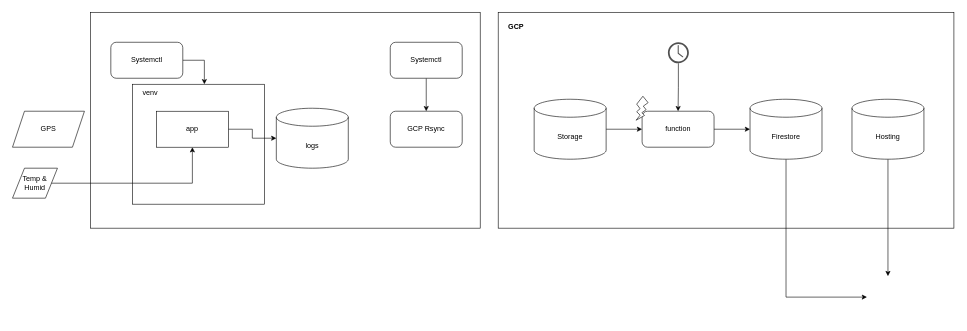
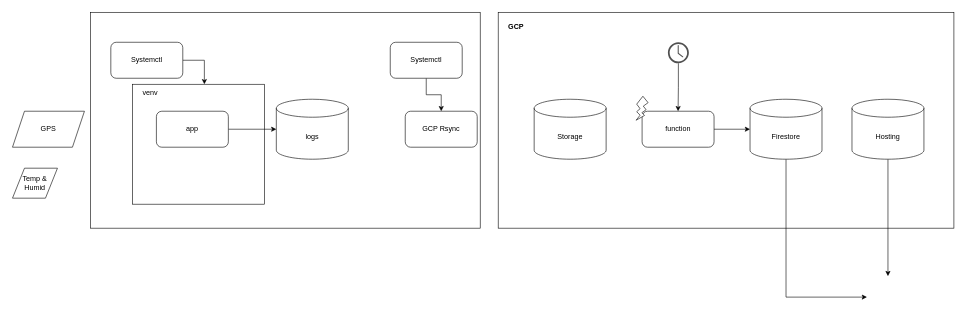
  <mxCell id="0" />
  <mxCell id="1" parent="0" />
  <mxCell id="2" value="" style="rounded=0;whiteSpace=wrap;html=1;" vertex="1" parent="1"><mxGeometry x="830" y="20" width="760" height="360" as="geometry" /></mxCell>
  <mxCell id="3" value="GPS" style="shape=parallelogram;perimeter=parallelogramPerimeter;whiteSpace=wrap;html=1;fixedSize=1;" vertex="1" parent="1"><mxGeometry x="20" y="185" width="120" height="60" as="geometry" /></mxCell>
  <mxCell id="4" value="Temp &amp;amp; Humid" style="shape=parallelogram;perimeter=parallelogramPerimeter;whiteSpace=wrap;html=1;fixedSize=1;" vertex="1" parent="1"><mxGeometry x="20" y="280" width="75" height="50" as="geometry" /></mxCell>
  <mxCell id="5" value="" style="rounded=0;whiteSpace=wrap;html=1;" vertex="1" parent="1"><mxGeometry x="150" y="20" width="650" height="360" as="geometry" /></mxCell>
  <mxCell id="6" value="" style="rounded=0;whiteSpace=wrap;html=1;" vertex="1" parent="1"><mxGeometry x="220" y="140" width="220" height="200" as="geometry" /></mxCell>
  <mxCell id="7" value="venv" style="text;html=1;strokeColor=none;fillColor=none;align=center;verticalAlign=middle;whiteSpace=wrap;rounded=0;" vertex="1" parent="1"><mxGeometry x="220" y="140" width="60" height="30" as="geometry" /></mxCell>
  <mxCell id="8" style="edgeStyle=orthogonalEdgeStyle;rounded=0;orthogonalLoop=1;jettySize=auto;html=1;" edge="1" parent="1" source="9" target="6"><mxGeometry relative="1" as="geometry"><Array as="points"><mxPoint x="340" y="100" /></Array></mxGeometry></mxCell>
  <mxCell id="9" value="Systemctl" style="rounded=1;whiteSpace=wrap;html=1;" vertex="1" parent="1"><mxGeometry x="184" y="70" width="120" height="60" as="geometry" /></mxCell>
- <mxCell id="10" style="edgeStyle=orthogonalEdgeStyle;rounded=0;orthogonalLoop=1;jettySize=auto;html=1;" edge="1" parent="1" source="4" target="12"><mxGeometry relative="1" as="geometry"><mxPoint x="220" y="215" as="sourcePoint" /></mxGeometry></mxCell>
  <mxCell id="11" style="edgeStyle=orthogonalEdgeStyle;rounded=0;orthogonalLoop=1;jettySize=auto;html=1;" edge="1" parent="1" source="12" target="13"><mxGeometry relative="1" as="geometry"><mxPoint x="410" y="215" as="targetPoint" /></mxGeometry></mxCell>
- <mxCell id="12" value="app" style="whiteSpace=wrap;html=1;rounded=0;" vertex="1" parent="1"><mxGeometry x="260" y="185" width="120" height="60" as="geometry" /></mxCell>
- <mxCell id="13" value="logs" style="shape=cylinder3;whiteSpace=wrap;html=1;boundedLbl=1;backgroundOutline=1;size=15;" vertex="1" parent="1"><mxGeometry x="460" y="180" width="120" height="100" as="geometry" /></mxCell>
- <mxCell id="14" value="GCP Rsync" style="rounded=1;whiteSpace=wrap;html=1;" vertex="1" parent="1"><mxGeometry x="650" y="185" width="120" height="60" as="geometry" /></mxCell>
+ <mxCell id="12" value="app" style="rounded=1;whiteSpace=wrap;html=1;" vertex="1" parent="1"><mxGeometry x="260" y="185" width="120" height="60" as="geometry" /></mxCell>
+ <mxCell id="13" value="logs" style="shape=cylinder3;whiteSpace=wrap;html=1;boundedLbl=1;backgroundOutline=1;size=15;" vertex="1" parent="1"><mxGeometry x="460" y="165" width="120" height="100" as="geometry" /></mxCell>
+ <mxCell id="14" value="GCP Rsync" style="rounded=1;whiteSpace=wrap;html=1;" vertex="1" parent="1"><mxGeometry x="675" y="185" width="120" height="60" as="geometry" /></mxCell>
  <mxCell id="15" style="edgeStyle=orthogonalEdgeStyle;rounded=0;orthogonalLoop=1;jettySize=auto;html=1;" edge="1" parent="1" source="16" target="14"><mxGeometry relative="1" as="geometry" /></mxCell>
  <mxCell id="16" value="Systemctl" style="rounded=1;whiteSpace=wrap;html=1;" vertex="1" parent="1"><mxGeometry x="650" y="70" width="120" height="60" as="geometry" /></mxCell>
- <mxCell id="17" style="edgeStyle=orthogonalEdgeStyle;rounded=0;orthogonalLoop=1;jettySize=auto;html=1;" edge="1" parent="1" source="18" target="23"><mxGeometry relative="1" as="geometry" /></mxCell>
  <mxCell id="18" value="Storage" style="shape=cylinder3;whiteSpace=wrap;html=1;boundedLbl=1;backgroundOutline=1;size=15;" vertex="1" parent="1"><mxGeometry x="890" y="165" width="120" height="100" as="geometry" /></mxCell>
  <mxCell id="19" value="GCP" style="text;html=1;strokeColor=none;fillColor=none;align=center;verticalAlign=middle;whiteSpace=wrap;rounded=0;fontStyle=1" vertex="1" parent="1"><mxGeometry x="830" y="30" width="60" height="30" as="geometry" /></mxCell>
  <mxCell id="20" style="edgeStyle=orthogonalEdgeStyle;rounded=0;orthogonalLoop=1;jettySize=auto;html=1;" edge="1" parent="1" source="21" target="23"><mxGeometry relative="1" as="geometry" /></mxCell>
  <mxCell id="21" value="" style="sketch=0;pointerEvents=1;shadow=0;dashed=0;html=1;strokeColor=none;fillColor=#505050;labelPosition=center;verticalLabelPosition=bottom;verticalAlign=top;outlineConnect=0;align=center;shape=mxgraph.office.concepts.clock;" vertex="1" parent="1"><mxGeometry x="1113" y="70" width="35" height="35" as="geometry" /></mxCell>
  <mxCell id="22" style="edgeStyle=orthogonalEdgeStyle;rounded=0;orthogonalLoop=1;jettySize=auto;html=1;" edge="1" parent="1" source="23" target="26"><mxGeometry relative="1" as="geometry" /></mxCell>
  <mxCell id="23" value="function" style="rounded=1;whiteSpace=wrap;html=1;" vertex="1" parent="1"><mxGeometry x="1070" y="185" width="120" height="60" as="geometry" /></mxCell>
  <mxCell id="24" value="" style="verticalLabelPosition=bottom;verticalAlign=top;html=1;shape=mxgraph.basic.flash" vertex="1" parent="1"><mxGeometry x="1060" y="160" width="20" height="40" as="geometry" /></mxCell>
  <mxCell id="25" style="edgeStyle=orthogonalEdgeStyle;rounded=0;orthogonalLoop=1;jettySize=auto;html=1;entryX=0;entryY=0.5;entryDx=0;entryDy=0;" edge="1" parent="1" source="26" target="29"><mxGeometry relative="1" as="geometry"><Array as="points"><mxPoint x="1310" y="495" /></Array></mxGeometry></mxCell>
  <mxCell id="26" value="Firestore" style="shape=cylinder3;whiteSpace=wrap;html=1;boundedLbl=1;backgroundOutline=1;size=15;" vertex="1" parent="1"><mxGeometry x="1250" y="165" width="120" height="100" as="geometry" /></mxCell>
  <mxCell id="27" style="edgeStyle=orthogonalEdgeStyle;rounded=0;orthogonalLoop=1;jettySize=auto;html=1;" edge="1" parent="1" source="28" target="29"><mxGeometry relative="1" as="geometry" /></mxCell>
  <mxCell id="28" value="Hosting" style="shape=cylinder3;whiteSpace=wrap;html=1;boundedLbl=1;backgroundOutline=1;size=15;" vertex="1" parent="1"><mxGeometry x="1420" y="165" width="120" height="100" as="geometry" /></mxCell>
  <mxCell id="29" value="" style="shape=image;html=1;verticalAlign=top;verticalLabelPosition=bottom;labelBackgroundColor=#ffffff;imageAspect=0;aspect=fixed;image=https://cdn1.iconfinder.com/data/icons/bootstrap-vol-3/16/filetype-html-128.png" vertex="1" parent="1"><mxGeometry x="1445" y="460" width="70" height="70" as="geometry" /></mxCell>
